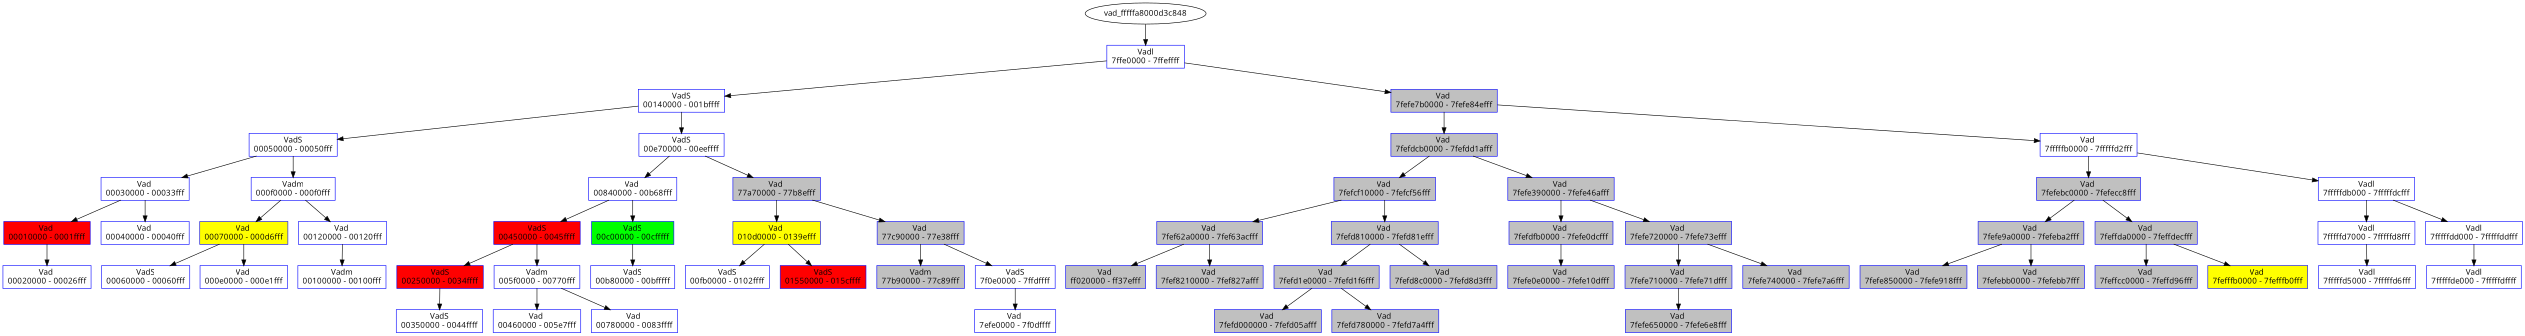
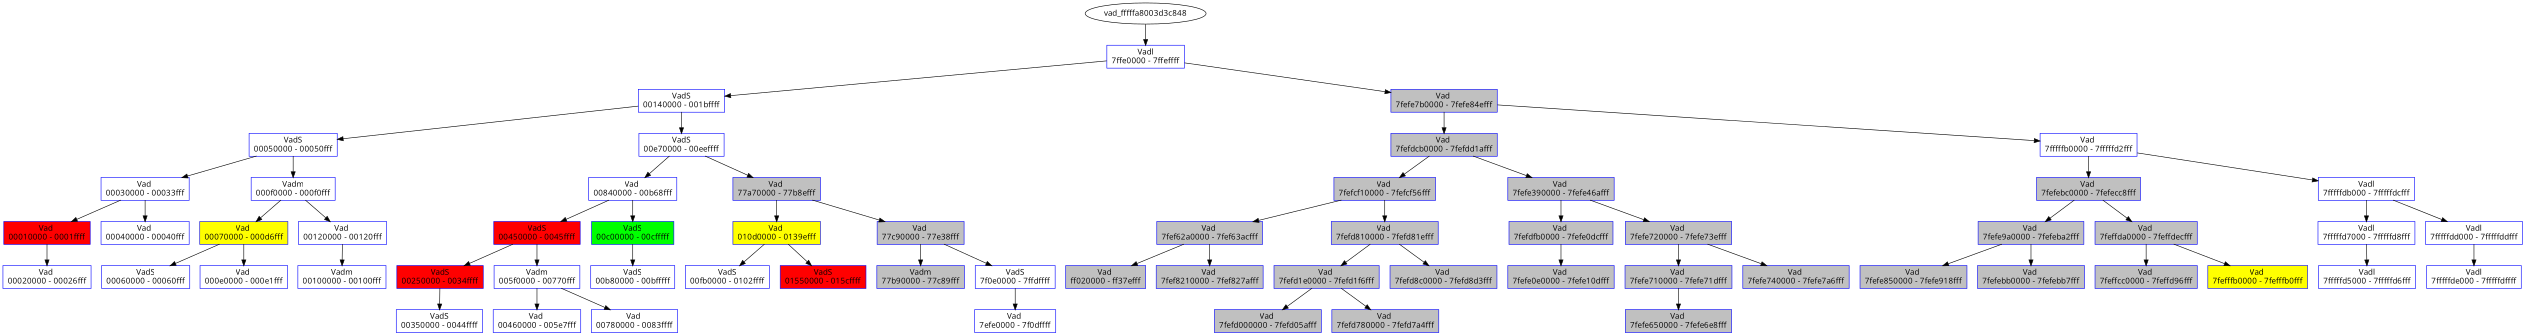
  digraph {
    rankdir=TB
    fontname="Open Sans"
    node [color=blue fillcolor=white shape=record style=filled fontname="Open Sans"]
    edge [fontname="Open Sans"]
    n1 [label="{ Vadl\n7ffe0000 - 7ffeffff }"]
-   vad_fffffa8000d3c848 [color="" fillcolor="" shape="" style=""]
+   vad_fffffa8000d3c848 [label=vad_fffffa8003d3c848 color="" fillcolor="" shape="" style=""]
    n3 [label="{ VadS\n00140000 - 001bffff }"]
    n4 [fillcolor=gray label="{ Vad \n7fefe7b0000 - 7fefe84efff }"]
    n5 [label="{ VadS\n00050000 - 00050fff }"]
    n6 [label="{ VadS\n00e70000 - 00eeffff }"]
    n7 [label="{ Vad \n00030000 - 00033fff }"]
    n8 [label="{ Vadm\n000f0000 - 000f0fff }"]
    n9 [fillcolor=red label="{ Vad \n00010000 - 0001ffff }"]
    n10 [label="{ Vad \n00040000 - 00040fff }"]
    n11 [label="{ Vad \n00020000 - 00026fff }"]
    n12 [fillcolor=yellow label="{ Vad \n00070000 - 000d6fff }"]
    n13 [label="{ Vad \n00120000 - 00120fff }"]
    n14 [label="{ VadS\n00060000 - 00060fff }"]
    n15 [label="{ Vad \n000e0000 - 000e1fff }"]
    n16 [label="{ Vadm\n00100000 - 00100fff }"]
    n17 [label="{ Vad \n00840000 - 00b68fff }"]
    n18 [fillcolor=gray label="{ Vad \n77a70000 - 77b8efff }"]
    n19 [fillcolor=red label="{ VadS\n00450000 - 0045ffff }"]
    n20 [fillcolor=green label="{ VadS\n00c00000 - 00cfffff }"]
    n21 [fillcolor=red label="{ VadS\n00250000 - 0034ffff }"]
    n22 [label="{ Vadm\n005f0000 - 00770fff }"]
    n23 [label="{ VadS\n00350000 - 0044ffff }"]
    n24 [label="{ Vad \n00460000 - 005e7fff }"]
    n25 [label="{ Vad \n00780000 - 0083ffff }"]
    n26 [label="{ VadS\n00b80000 - 00bfffff }"]
    n27 [fillcolor=yellow label="{ Vad \n010d0000 - 0139efff }"]
    n28 [fillcolor=gray label="{ Vad \n77c90000 - 77e38fff }"]
    n29 [label="{ VadS\n00fb0000 - 0102ffff }"]
    n30 [fillcolor=red label="{ VadS\n01550000 - 015cffff }"]
    n31 [fillcolor=gray label="{ Vadm\n77b90000 - 77c89fff }"]
    n32 [label="{ VadS\n7f0e0000 - 7ffdffff }"]
    n33 [label="{ Vad \n7efe0000 - 7f0dffff }"]
    n34 [fillcolor=gray label="{ Vad \n7fefdcb0000 - 7fefdd1afff }"]
    n35 [label="{ Vad \n7fffffb0000 - 7fffffd2fff }"]
    n36 [fillcolor=gray label="{ Vad \n7fefcf10000 - 7fefcf56fff }"]
    n37 [fillcolor=gray label="{ Vad \n7fefe390000 - 7fefe46afff }"]
    n38 [fillcolor=gray label="{ Vad \n7fef62a0000 - 7fef63acfff }"]
    n39 [fillcolor=gray label="{ Vad \n7fefd810000 - 7fefd81efff }"]
    n40 [fillcolor=gray label="{ Vad \nff020000 - ff37efff }"]
    n41 [fillcolor=gray label="{ Vad \n7fef8210000 - 7fef827afff }"]
    n42 [fillcolor=gray label="{ Vad \n7fefd1e0000 - 7fefd1f6fff }"]
    n43 [fillcolor=gray label="{ Vad \n7fefd8c0000 - 7fefd8d3fff }"]
    n44 [fillcolor=gray label="{ Vad \n7fefd000000 - 7fefd05afff }"]
    n45 [fillcolor=gray label="{ Vad \n7fefd780000 - 7fefd7a4fff }"]
    n46 [fillcolor=gray label="{ Vad \n7fefdfb0000 - 7fefe0dcfff }"]
    n47 [fillcolor=gray label="{ Vad \n7fefe720000 - 7fefe73efff }"]
    n48 [fillcolor=gray label="{ Vad \n7fefe0e0000 - 7fefe10dfff }"]
    n49 [fillcolor=gray label="{ Vad \n7fefe710000 - 7fefe71dfff }"]
    n50 [fillcolor=gray label="{ Vad \n7fefe740000 - 7fefe7a6fff }"]
    n51 [fillcolor=gray label="{ Vad \n7fefe650000 - 7fefe6e8fff }"]
    n52 [fillcolor=gray label="{ Vad \n7fefebc0000 - 7fefecc8fff }"]
    n53 [label="{ Vadl\n7fffffdb000 - 7fffffdcfff }"]
    n54 [fillcolor=gray label="{ Vad \n7fefe9a0000 - 7fefeba2fff }"]
    n55 [fillcolor=gray label="{ Vad \n7feffda0000 - 7feffdecfff }"]
    n56 [fillcolor=gray label="{ Vad \n7fefe850000 - 7fefe918fff }"]
    n57 [fillcolor=gray label="{ Vad \n7fefebb0000 - 7fefebb7fff }"]
    n58 [fillcolor=gray label="{ Vad \n7feffcc0000 - 7feffd96fff }"]
    n59 [fillcolor=yellow label="{ Vad \n7fefffb0000 - 7fefffb0fff }"]
    n60 [label="{ Vadl\n7fffffd7000 - 7fffffd8fff }"]
    n61 [label="{ Vadl\n7fffffdd000 - 7fffffddfff }"]
    n62 [label="{ Vadl\n7fffffd5000 - 7fffffd6fff }"]
    n63 [label="{ Vadl\n7fffffde000 - 7fffffdffff }"]
    n1 -> n3
    n1 -> n4
    vad_fffffa8000d3c848 -> n1
    n3 -> n5
    n3 -> n6
    n4 -> n34
    n4 -> n35
    n5 -> n7
    n5 -> n8
    n6 -> n17
    n6 -> n18
    n7 -> n9
    n7 -> n10
    n8 -> n12
    n8 -> n13
    n9 -> n11
    n12 -> n14
    n12 -> n15
    n13 -> n16
    n17 -> n19
    n17 -> n20
    n18 -> n27
    n18 -> n28
    n19 -> n21
    n19 -> n22
    n20 -> n26
    n21 -> n23
    n22 -> n24
    n22 -> n25
    n27 -> n29
    n27 -> n30
    n28 -> n31
    n28 -> n32
    n32 -> n33
    n34 -> n36
    n34 -> n37
    n35 -> n52
    n35 -> n53
    n36 -> n38
    n36 -> n39
    n37 -> n46
    n37 -> n47
    n38 -> n40
    n38 -> n41
    n39 -> n42
    n39 -> n43
    n42 -> n44
    n42 -> n45
    n46 -> n48
    n47 -> n49
    n47 -> n50
    n49 -> n51
    n52 -> n54
    n52 -> n55
    n53 -> n60
    n53 -> n61
    n54 -> n56
    n54 -> n57
    n55 -> n58
    n55 -> n59
    n60 -> n62
    n61 -> n63
  }
